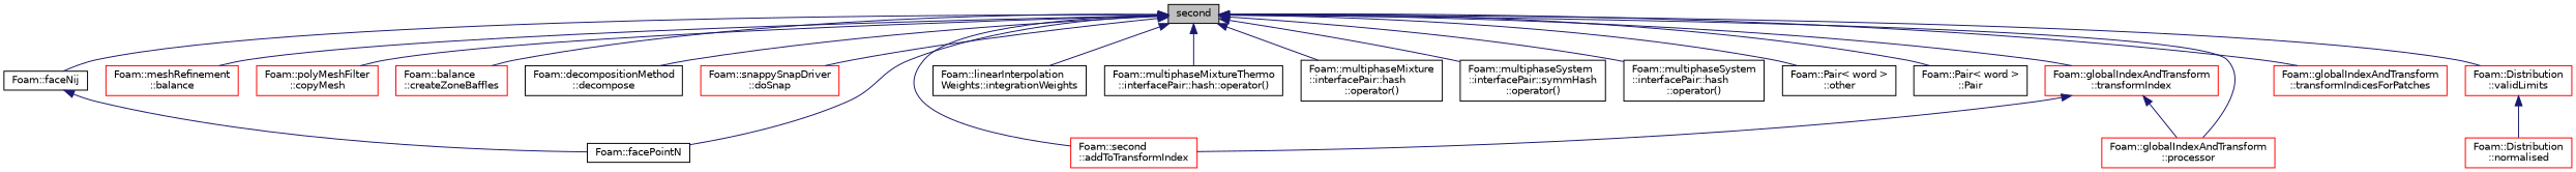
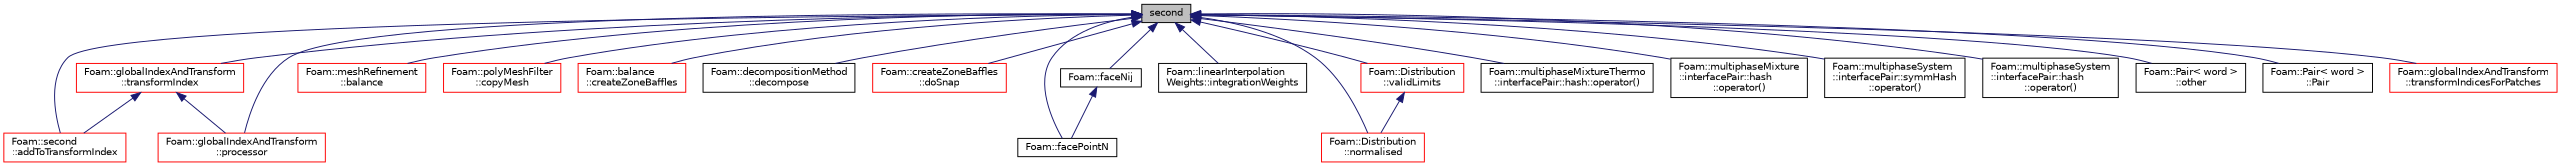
  digraph {
    rankdir=TB
    node [color=black fontname=Helvetica fontsize=10 shape=record]
    edge [color=midnightblue dir=back fontname=Helvetica fontsize=10 labelfontname=Helvetica labelfontsize=10 style=solid]
    n1 [fillcolor=grey75 fontcolor=black height=0.2 label=second style=filled width=0.4]
    n2 [color=red height=0.2 label="Foam::second\l::addToTransformIndex" width=0.4]
    n3 [color=red height=0.2 label="Foam::meshRefinement\l::balance" width=0.4]
    n4 [color=red height=0.2 label="Foam::polyMeshFilter\l::copyMesh" width=0.4]
    n5 [color=red height=0.2 label="Foam::balance\l::createZoneBaffles" width=0.4]
    n6 [height=0.2 label="Foam::decompositionMethod\l::decompose" width=0.4]
-   n7 [color=red height=0.2 label="Foam::snappySnapDriver\l::doSnap" width=0.4]
+   n7 [color=red height=0.2 label="Foam::createZoneBaffles\l::doSnap" width=0.4]
    n8 [height=0.2 label="Foam::faceNij" width=0.4]
    n9 [height=0.2 label="Foam::facePointN" width=0.4]
    n10 [height=0.2 label="Foam::linearInterpolation\lWeights::integrationWeights" width=0.4]
    n11 [color=red height=0.2 label="Foam::Distribution\l::normalised" width=0.4]
    n12 [height=0.2 label="Foam::multiphaseMixtureThermo\l::interfacePair::hash::operator()" width=0.4]
    n13 [height=0.2 label="Foam::multiphaseMixture\l::interfacePair::hash\l::operator()" width=0.4]
    n14 [height=0.2 label="Foam::multiphaseSystem\l::interfacePair::symmHash\l::operator()" width=0.4]
    n15 [height=0.2 label="Foam::multiphaseSystem\l::interfacePair::hash\l::operator()" width=0.4]
    n16 [height=0.2 label="Foam::Pair\< word \>\l::other" width=0.4]
    n17 [height=0.2 label="Foam::Pair\< word \>\l::Pair" width=0.4]
    n18 [color=red height=0.2 label="Foam::globalIndexAndTransform\l::processor" width=0.4]
    n19 [color=red height=0.2 label="Foam::globalIndexAndTransform\l::transformIndex" width=0.4]
    n20 [color=red height=0.2 label="Foam::globalIndexAndTransform\l::transformIndicesForPatches" width=0.4]
    n21 [color=red height=0.2 label="Foam::Distribution\l::validLimits" width=0.4]
    n1 -> n2
    n1 -> n3
    n1 -> n4
    n1 -> n5
    n1 -> n6
    n1 -> n7
    n1 -> n8
    n1 -> n9
    n1 -> n10
+   n1 -> n11
    n1 -> n12
    n1 -> n13
    n1 -> n14
    n1 -> n15
    n1 -> n16
    n1 -> n17
    n1 -> n18
    n1 -> n19
    n1 -> n20
    n1 -> n21
    n8 -> n9
    n19 -> n2
    n19 -> n18
    n21 -> n11
  }
